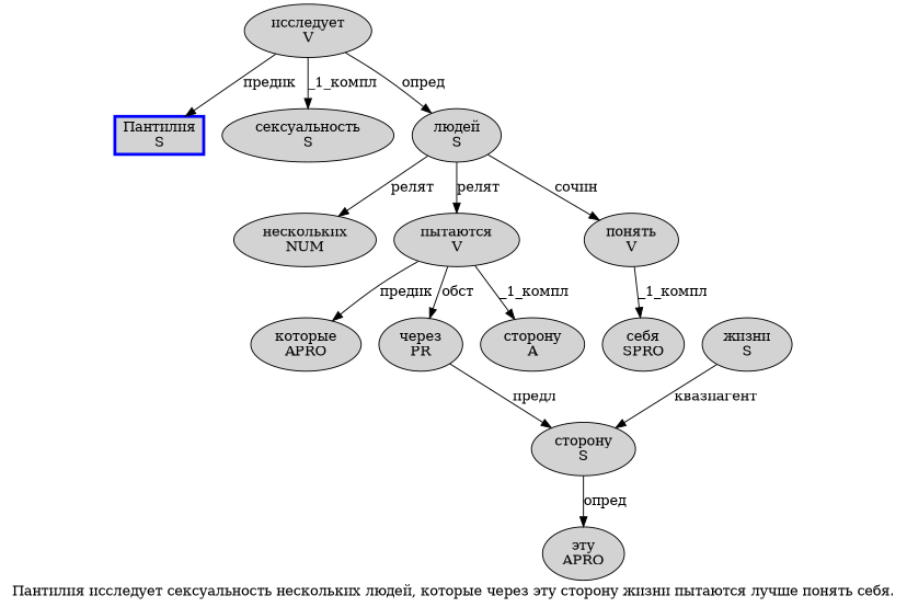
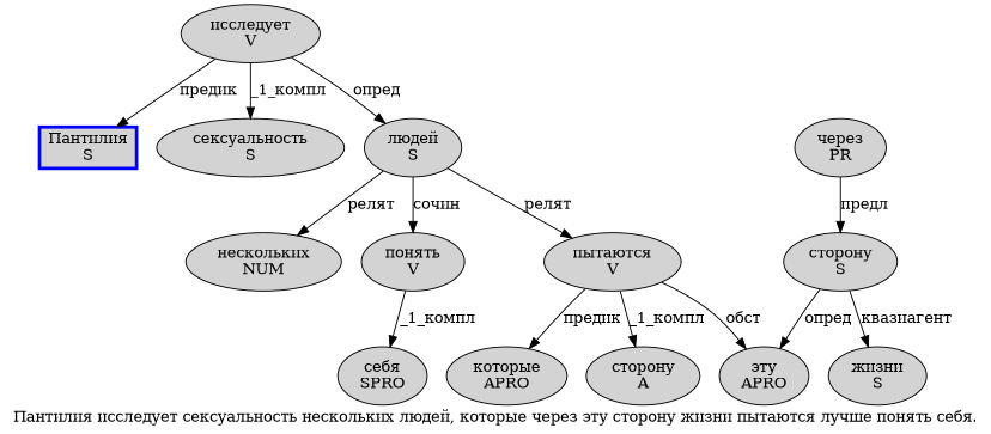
  digraph {
    label="Пантилия исследует сексуальность нескольких людей, которые через эту сторону жизни пытаются лучше понять себя."
    node [fillcolor=lightgray penwidth=1 shape=ellipse style=filled]
    n1 [color=blue label="Пантилия\nS" penwidth=3 shape=box]
    n2 [label="исследует\nV"]
    n3 [label="сексуальность\nS"]
    n4 [label="людей\nS"]
    n5 [label="нескольких\nNUM"]
    n6 [label="пытаются\nV"]
    n7 [label="понять\nV"]
    n8 [label="которые\nAPRO"]
    n9 [label="через\nPR"]
    n10 [label="сторону\nA"]
    n11 [label="себя\nSPRO"]
    n12 [label="сторону\nS"]
    n13 [label="эту\nAPRO"]
    n14 [label="жизни\nS"]
    n2 -> n1 [label="предик"]
    n2 -> n3 [label="_1_компл"]
    n2 -> n4 [label="опред"]
    n4 -> n5 [label="релят"]
    n4 -> n6 [label="релят"]
    n4 -> n7 [label="сочин"]
    n6 -> n8 [label="предик"]
-   n6 -> n9 [label="обст"]
+   n6 -> n13 [label="обст"]
    n6 -> n10 [label="_1_компл"]
    n7 -> n11 [label="_1_компл"]
    n9 -> n12 [label="предл"]
    n12 -> n13 [label="опред"]
-   n14 -> n12 [label="квазиагент"]
+   n12 -> n14 [label="квазиагент"]
  }
